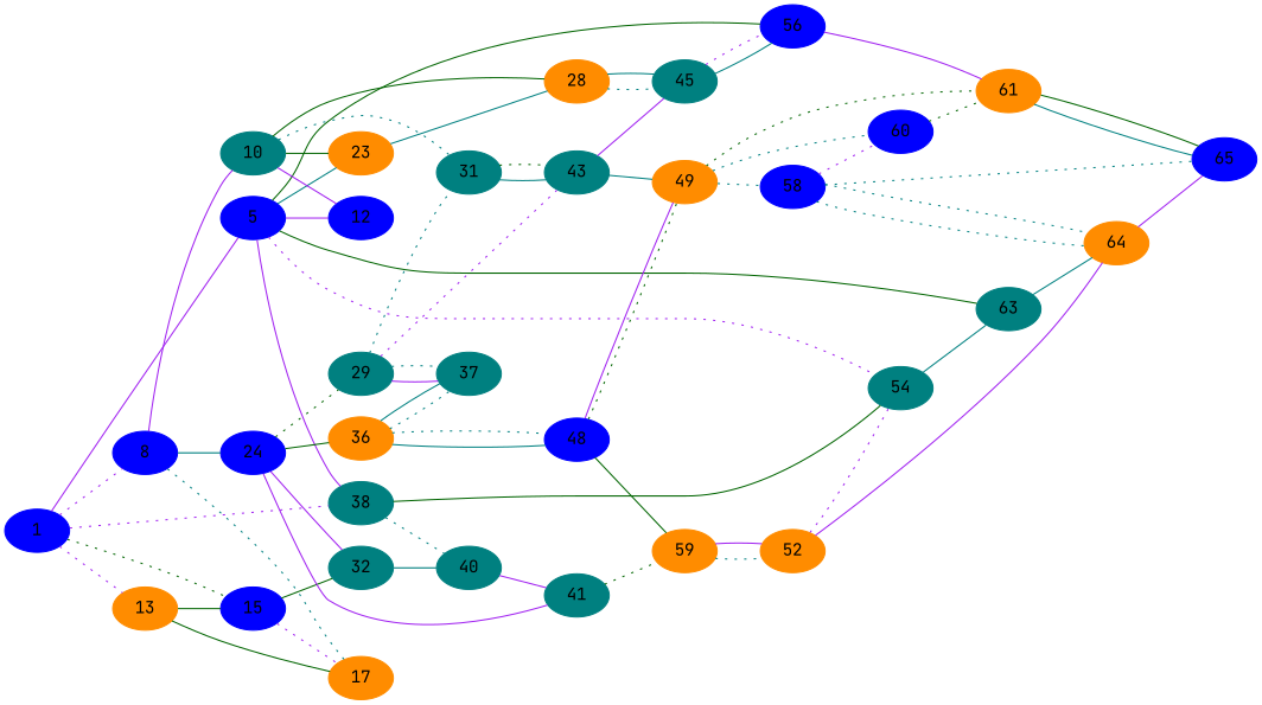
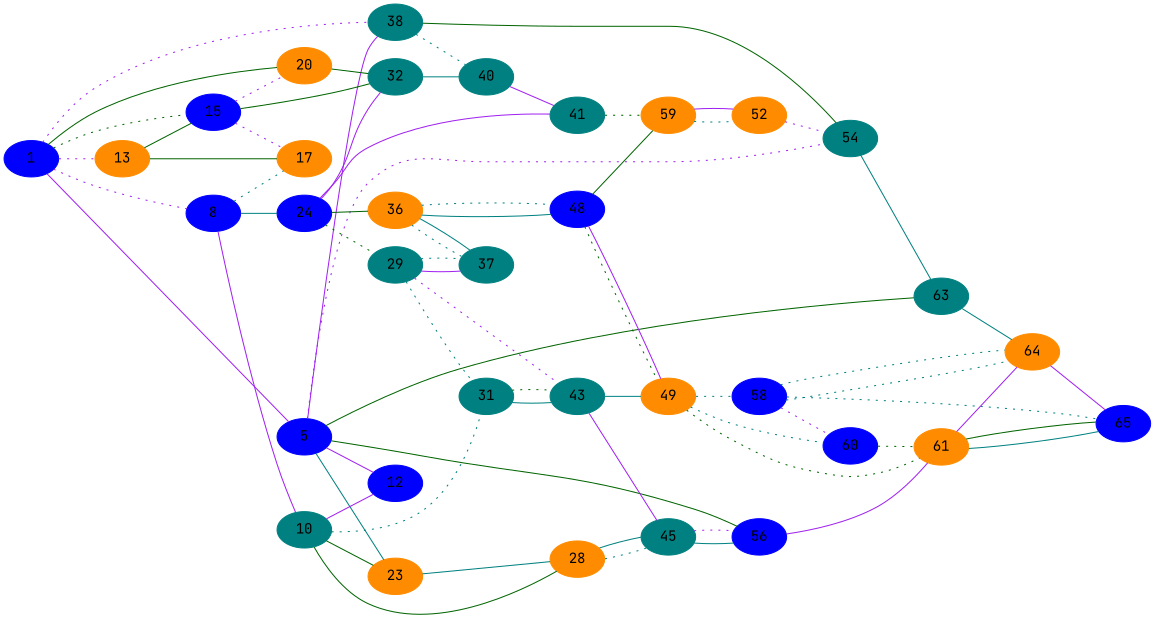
  graph {
    fontname="JetBrains Mono"
    rankdir=LR
    node [color=teal fontname="JetBrains Mono" style=filled]
    edge [color=teal fontname="JetBrains Mono" style=solid]
    1 [color=blue super="+2+7"]
    5 [color=blue super="+6+47+14"]
    8 [color=blue super="+9+18"]
    13 [color=darkorange super="+16"]
    15 [color=blue super="+21"]
+   20 [color=darkorange]
    38 [super="+39"]
    12 [color=blue]
    23 [color=darkorange]
    54 [super="+55"]
    56 [color=blue super="+57"]
    63
    10 [super="+27+11"]
    17 [color=darkorange]
    24 [color=blue super="+33+25"]
    32 [super="+34"]
    40
    28 [color=darkorange]
    61 [color=darkorange super="+62"]
    64 [color=darkorange super="+66"]
    31
    29 [super="+30"]
    36 [color=darkorange]
    41 [super="+46"]
    45
    43 [super="+44"]
    37
    48 [color=blue]
    n29 [color=darkorange label=59]
    49 [color=darkorange super="+53+50"]
    52 [color=darkorange]
    58 [color=blue super="+59"]
    60 [color=blue]
    65 [color=blue]
    1 -- 5 [color=purple]
    1 -- 8 [color=purple style=dotted]
    1 -- 13 [color=purple style=dotted weight=2]
    1 -- 15 [color=darkgreen style=dotted]
+   1 -- 20 [color=darkgreen]
    1 -- 38 [color=purple style=dotted]
    5 -- 38 [color=purple]
    5 -- 12 [color=purple weight=2]
    5 -- 23
    5 -- 54 [color=purple style=dotted]
    5 -- 56 [color=darkgreen weight=2]
    5 -- 63 [color=darkgreen]
    8 -- 10 [color=purple]
    8 -- 17 [style=dotted]
    8 -- 24 [weight=2]
    13 -- 15 [color=darkgreen]
    13 -- 17 [color=darkgreen]
+   15 -- 20 [color=purple style=dotted]
    15 -- 17 [color=purple style=dotted]
    15 -- 32 [color=darkgreen]
+   20 -- 32 [color=darkgreen]
    38 -- 54 [color=darkgreen]
    38 -- 40 [style=dotted]
    23 -- 28
    54 -- 63
    56 -- 61 [color=purple weight=2]
    63 -- 64
    10 -- 12 [color=purple]
    10 -- 23 [color=darkgreen]
    10 -- 28 [color=darkgreen]
    10 -- 31 [style=dotted]
    24 -- 32 [color=purple]
    24 -- 29 [color=darkgreen style=dotted]
    24 -- 36 [color=darkgreen]
    24 -- 41 [color=purple weight=2]
    32 -- 40
    40 -- 41 [color=purple]
    28 -- 45 [style=dotted]
    28 -- 45
-   52 -- 64 [color=purple]
+   61 -- 64 [color=purple]
    61 -- 65
    61 -- 65 [color=darkgreen]
    64 -- 65 [color=purple]
    31 -- 43
    31 -- 43 [color=darkgreen style=dotted]
    29 -- 31 [style=dotted]
    29 -- 43 [color=purple style=dotted]
    29 -- 37 [color=purple weight=2]
    29 -- 37 [style=dotted]
    36 -- 37 [style=dotted]
    36 -- 37
    36 -- 48
    36 -- 48 [style=dotted]
    41 -- n29 [color=darkgreen style=dotted]
    45 -- 56
    45 -- 56 [color=purple style=dotted]
    43 -- 45 [color=purple]
    43 -- 49
    48 -- n29 [color=darkgreen]
    48 -- 49 [color=darkgreen style=dotted]
    48 -- 49 [color=purple]
    n29 -- 52 [style=dotted]
    n29 -- 52 [color=purple]
    49 -- 61 [color=darkgreen style=dotted]
    49 -- 58 [style=dotted]
    49 -- 60 [style=dotted]
    52 -- 54 [color=purple style=dotted]
    58 -- 64 [style=dotted]
    58 -- 64 [style=dotted]
    58 -- 60 [color=purple style=dotted]
    58 -- 65 [style=dotted]
    60 -- 61 [color=darkgreen style=dotted]
  }
